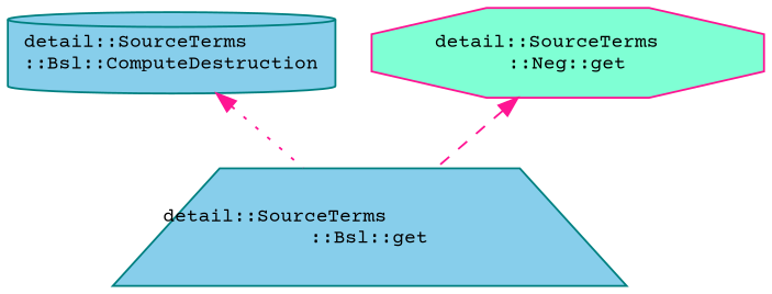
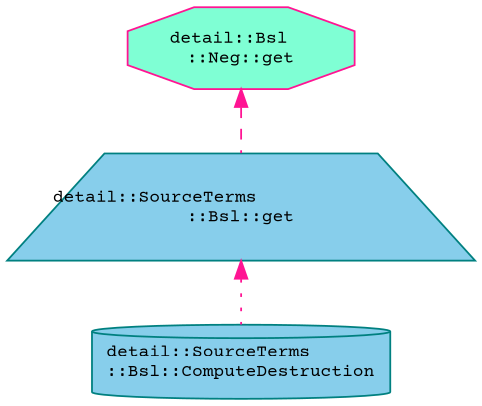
  digraph {
    fontname="Courier Prime"
    rankdir=TB
    node [color=teal fillcolor=skyblue fontname="Courier Prime" fontsize=10 style=filled]
    edge [color=deeppink dir=back fontname="Courier Prime" fontsize=10 labelfontname=Helvetica labelfontsize=10]
    n1 [fontcolor=black height=0.2 label="detail::SourceTerms\l::Bsl::ComputeDestruction" shape=cylinder width=0.4]
    n2 [height=0.2 label="detail::SourceTerms\l::Bsl::get" shape=trapezium width=0.4]
-   n3 [color=deeppink fillcolor=aquamarine height=0.2 label="detail::SourceTerms\l::Neg::get" shape=octagon width=0.4]
-   n1 -> n2 [style=dotted]
+   n3 [color=deeppink fillcolor=aquamarine height=0.2 label="detail::Bsl\l::Neg::get" shape=octagon width=0.4]
+   n2 -> n1 [style=dotted]
    n3 -> n2 [style=dashed]
  }
